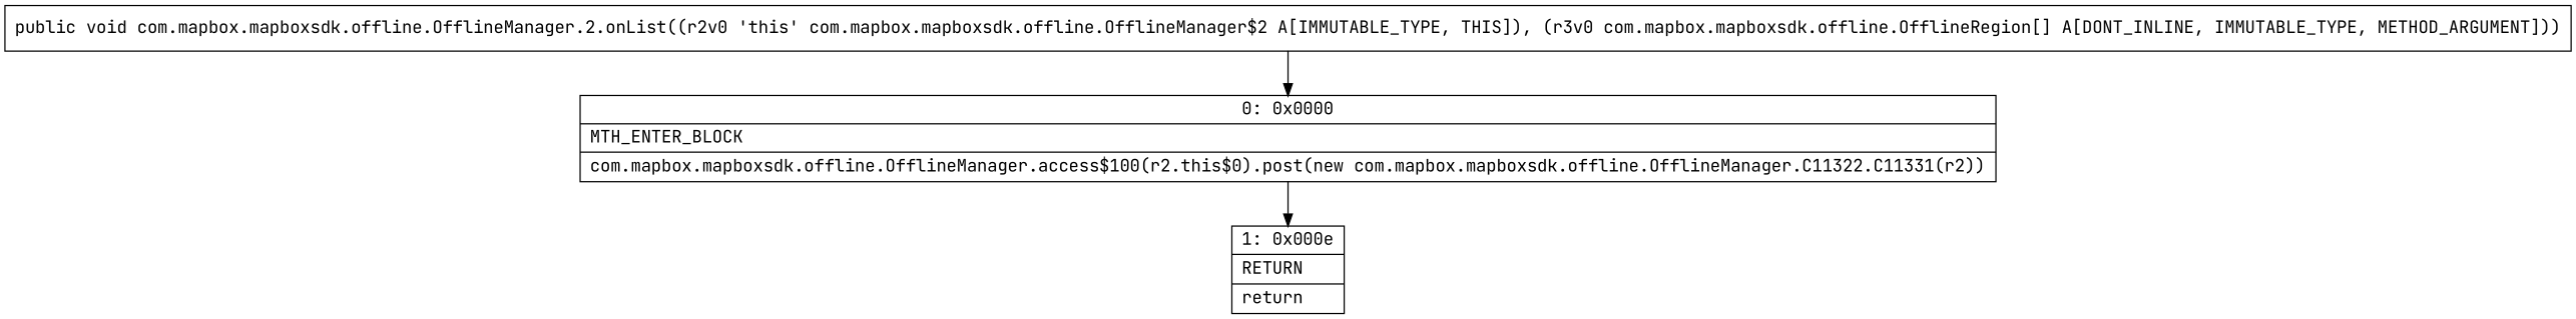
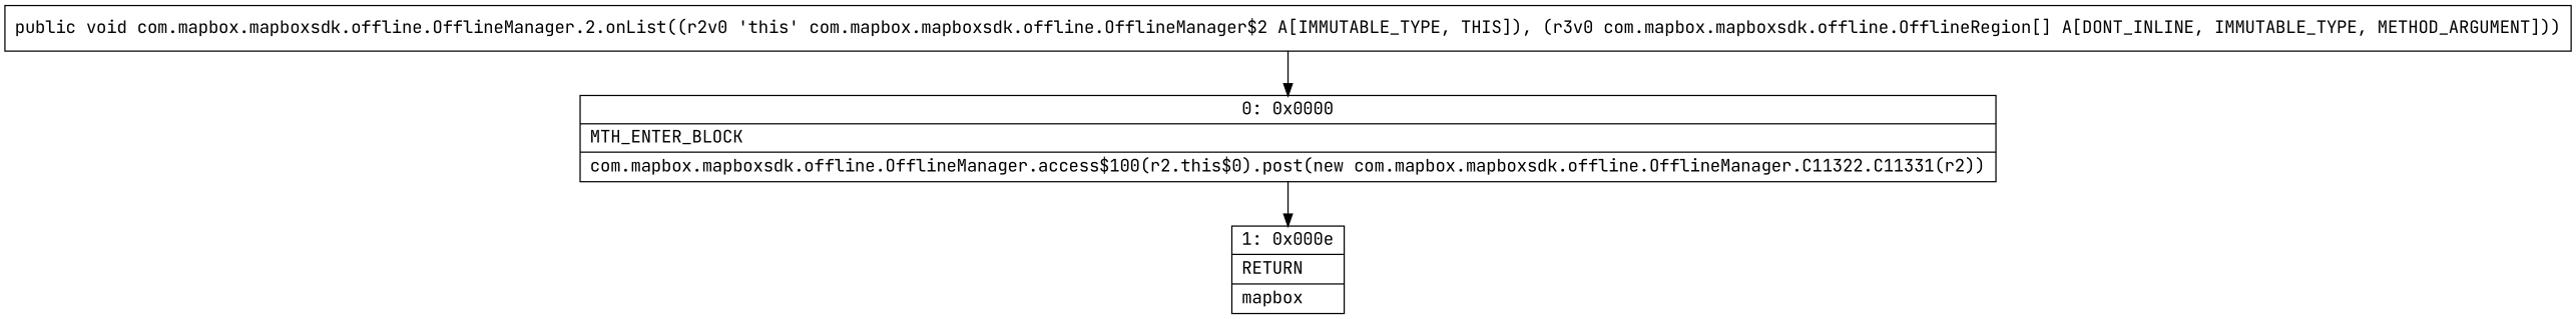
  digraph {
    fontname="JetBrains Mono"
    node [shape=record fontname="JetBrains Mono"]
    edge [fontname="JetBrains Mono"]
    n1 [label="{0\:\ 0x0000|MTH_ENTER_BLOCK\l|com.mapbox.mapboxsdk.offline.OfflineManager.access$100(r2.this$0).post(new com.mapbox.mapboxsdk.offline.OfflineManager.C11322.C11331(r2))\l}"]
-   n2 [label="{1\:\ 0x000e|RETURN\l|return\l}"]
+   n2 [label="{1\:\ 0x000e|RETURN\l|mapbox\l}"]
    n3 [label="{public void com.mapbox.mapboxsdk.offline.OfflineManager.2.onList((r2v0 'this' com.mapbox.mapboxsdk.offline.OfflineManager$2 A[IMMUTABLE_TYPE, THIS]), (r3v0 com.mapbox.mapboxsdk.offline.OfflineRegion[] A[DONT_INLINE, IMMUTABLE_TYPE, METHOD_ARGUMENT])) }"]
    n1 -> n2
    n3 -> n1
  }
